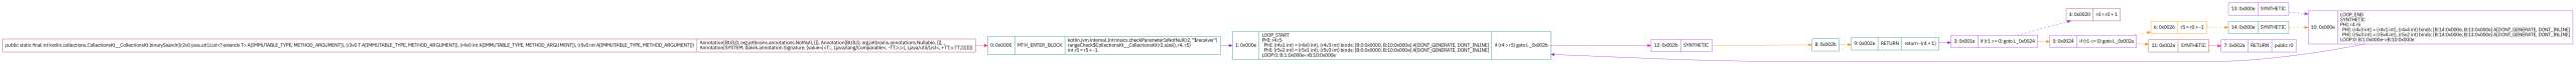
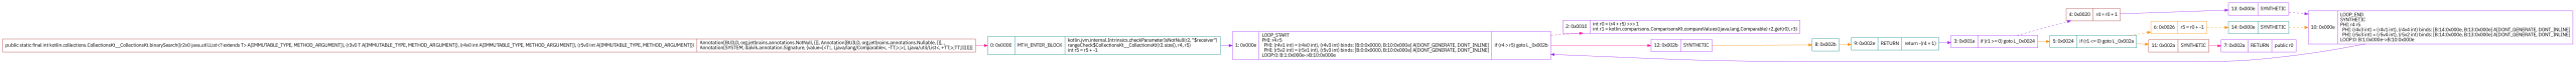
  digraph {
    fontname="IBM Plex Sans"
    rankdir=LR
    node [color=purple fontname="IBM Plex Sans" shape=record]
    edge [color=darkorange fontname="IBM Plex Sans"]
    n1 [color=teal label="{0\:\ 0x0000|MTH_ENTER_BLOCK\l|kotlin.jvm.internal.Intrinsics.checkParameterIsNotNull(r2, \"$receiver\")\lrangeCheck$CollectionsKt__CollectionsKt(r2.size(), r4, r5)\lint r5 = r5 + \-1\l}"]
-   n2 [color=teal label="{1\:\ 0x000e|LOOP_START\lPHI: r4 r5 \l  PHI: (r4v1 int) = (r4v0 int), (r4v3 int) binds: [B:0:0x0000, B:10:0x000e] A[DONT_GENERATE, DONT_INLINE]\l  PHI: (r5v2 int) = (r5v1 int), (r5v3 int) binds: [B:0:0x0000, B:10:0x000e] A[DONT_GENERATE, DONT_INLINE]\lLOOP:0: B:1:0x000e\-\>B:10:0x000e\l|if (r4 \> r5) goto L_0x002b\l}"]
+   n2 [label="{1\:\ 0x000e|LOOP_START\lPHI: r4 r5 \l  PHI: (r4v1 int) = (r4v0 int), (r4v3 int) binds: [B:0:0x0000, B:10:0x000e] A[DONT_GENERATE, DONT_INLINE]\l  PHI: (r5v2 int) = (r5v1 int), (r5v3 int) binds: [B:0:0x0000, B:10:0x000e] A[DONT_GENERATE, DONT_INLINE]\lLOOP:0: B:1:0x000e\-\>B:10:0x000e\l|if (r4 \> r5) goto L_0x002b\l}"]
+   n3 [label="{2\:\ 0x0010|int r0 = (r4 + r5) \>\>\> 1\lint r1 = kotlin.comparisons.ComparisonsKt.compareValues((java.lang.Comparable) r2.get(r0), r3)\l}"]
    n4 [label="{12\:\ 0x002b|SYNTHETIC\l}"]
    n5 [color=teal label="{8\:\ 0x002b}"]
    n6 [label="{3\:\ 0x001e|if (r1 \>= 0) goto L_0x0024\l}"]
    n7 [color=brown label="{4\:\ 0x0020|r4 = r0 + 1\l}"]
-   n8 [label="{5\:\ 0x0024|if (r1 \<= 0) goto L_0x002a\l}"]
+   n8 [color=teal label="{5\:\ 0x0024|if (r1 \<= 0) goto L_0x002a\l}"]
    n9 [label="{13\:\ 0x000e|SYNTHETIC\l}"]
    n10 [color=darkorange label="{6\:\ 0x0026|r5 = r0 + \-1\l}"]
    n11 [color=brown label="{11\:\ 0x002a|SYNTHETIC\l}"]
    n12 [label="{10\:\ 0x000e|LOOP_END\lSYNTHETIC\lPHI: r4 r5 \l  PHI: (r4v3 int) = (r4v1 int), (r4v4 int) binds: [B:14:0x000e, B:13:0x000e] A[DONT_GENERATE, DONT_INLINE]\l  PHI: (r5v3 int) = (r5v4 int), (r5v2 int) binds: [B:14:0x000e, B:13:0x000e] A[DONT_GENERATE, DONT_INLINE]\lLOOP:0: B:1:0x000e\-\>B:10:0x000e\l}"]
    n13 [color=teal label="{14\:\ 0x000e|SYNTHETIC\l}"]
    n14 [label="{7\:\ 0x002a|RETURN\l|public r0\l}"]
    n15 [color=teal label="{9\:\ 0x002e|RETURN\l|return \-(r4 + 1)\l}"]
    n16 [color=brown label="{public static final int kotlin.collections.CollectionsKt__CollectionsKt.binarySearch((r2v0 java.util.List\<? extends T\> A[IMMUTABLE_TYPE, METHOD_ARGUMENT]), (r3v0 T A[IMMUTABLE_TYPE, METHOD_ARGUMENT]), (r4v0 int A[IMMUTABLE_TYPE, METHOD_ARGUMENT]), (r5v0 int A[IMMUTABLE_TYPE, METHOD_ARGUMENT]))  | Annotation[BUILD, org.jetbrains.annotations.NotNull, \{\}], Annotation[BUILD, org.jetbrains.annotations.Nullable, \{\}], , \lAnnotation[SYSTEM, dalvik.annotation.Signature, \{value=[\<T::, Ljava\/lang\/Comparable\<, \-TT;\>;\>(, Ljava\/util\/List\<, +TT;\>;TT;II)I]\}]\l}"]
    n1 -> n2 [color=purple]
+   n2 -> n3 [color=deeppink style=dashed]
    n2 -> n4 [color=deeppink]
    n4 -> n5
    n5 -> n15
    n6 -> n7 [color=purple style=dashed]
    n6 -> n8
+   n7 -> n9 [color=purple]
    n8 -> n10 [style=dashed]
    n8 -> n11
    n9 -> n12 [color=purple style=dashed]
    n10 -> n13 [style=dashed]
    n11 -> n14 [color=deeppink]
    n12 -> n2 [color=purple]
    n13 -> n12 [style=dashed]
    n15 -> n6 [color=purple]
    n16 -> n1 [color=deeppink]
  }
